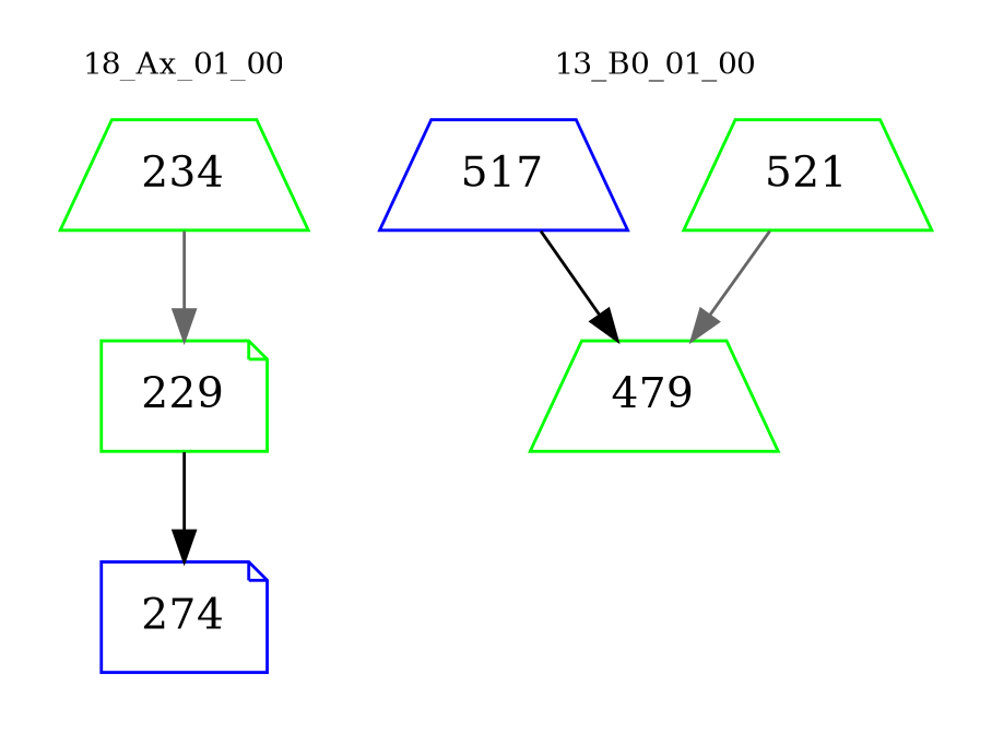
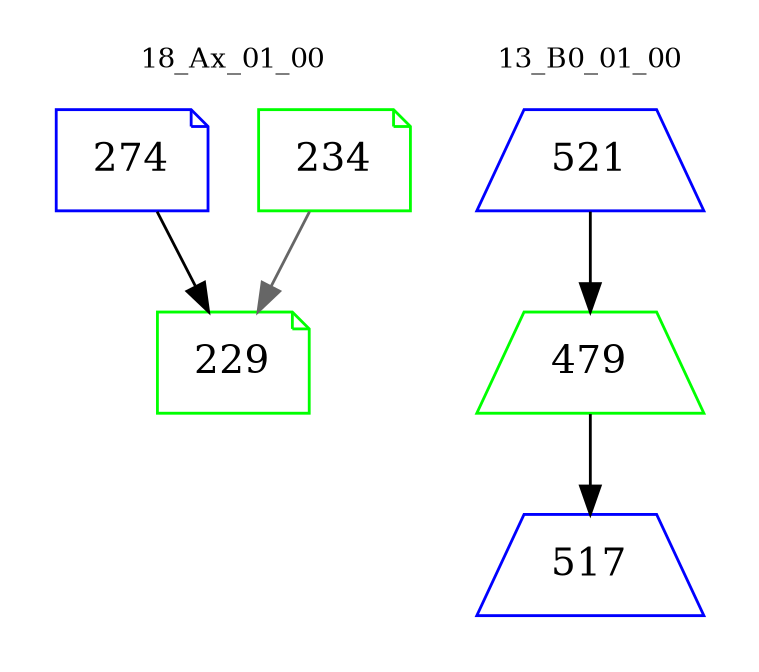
  digraph {
    node [color=green shape=note]
    edge [color=gray40]
-   n1 [label=234 shape=trapezium]
+   n1 [label=234]
    n2 [label=229]
    n3 [color=blue label=274]
-   n4 [label=521 shape=trapezium]
+   n4 [color=blue label=521 shape=trapezium]
    n5 [label=479 shape=trapezium]
    n6 [color=blue label=517 shape=trapezium]
    subgraph cluster_1 {
      color=white
      fontsize=10
      label="18_Ax_01_00"
      n1
      n2
      n3
    }
    subgraph cluster_2 {
      color=white
      fontsize=10
      label="13_B0_01_00"
      n4
      n5
      n6
    }
    n1 -> n2
-   n2 -> n3 [color=black]
-   n4 -> n5
-   n6 -> n5 [color=black]
+   n3 -> n2 [color=black]
+   n4 -> n5 [color=black]
+   n5 -> n6 [color=black]
  }
